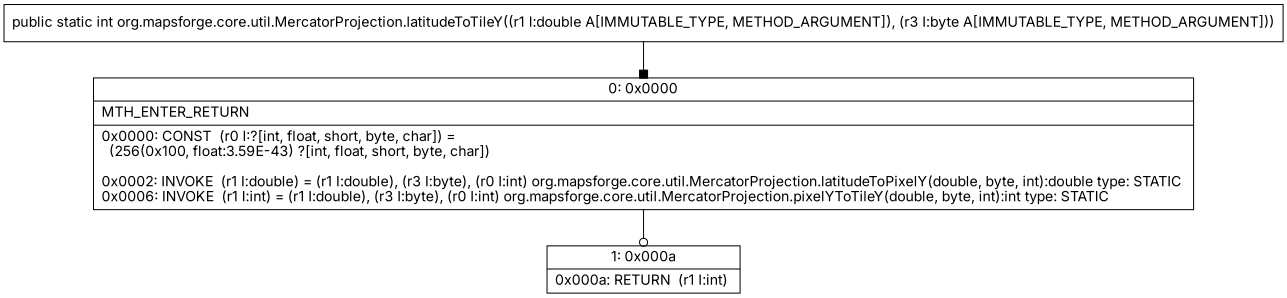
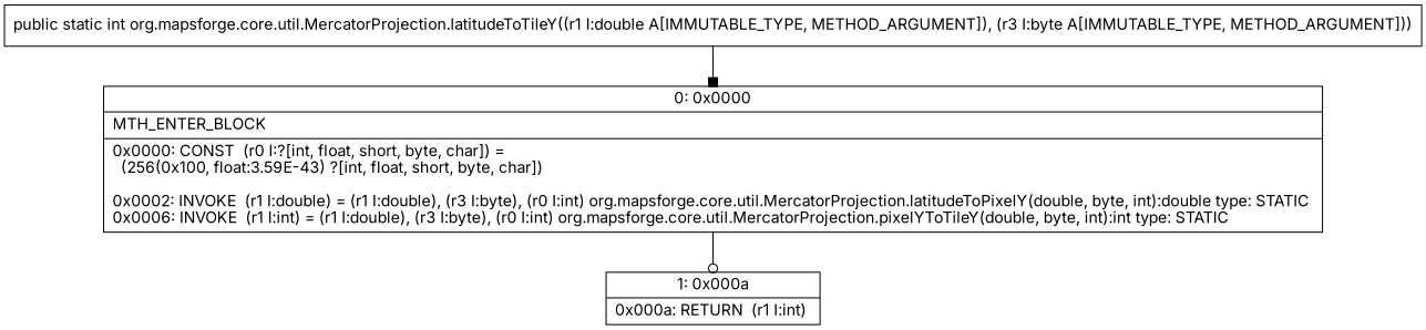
  digraph {
    fontname=Inter
    node [shape=record fontname=Inter]
    edge [fontname=Inter]
-   n1 [label="{0\:\ 0x0000|MTH_ENTER_RETURN\l|0x0000: CONST  (r0 I:?[int, float, short, byte, char]) = \l  (256(0x100, float:3.59E\-43) ?[int, float, short, byte, char])\l \l0x0002: INVOKE  (r1 I:double) = (r1 I:double), (r3 I:byte), (r0 I:int) org.mapsforge.core.util.MercatorProjection.latitudeToPixelY(double, byte, int):double type: STATIC \l0x0006: INVOKE  (r1 I:int) = (r1 I:double), (r3 I:byte), (r0 I:int) org.mapsforge.core.util.MercatorProjection.pixelYToTileY(double, byte, int):int type: STATIC \l}"]
+   n1 [label="{0\:\ 0x0000|MTH_ENTER_BLOCK\l|0x0000: CONST  (r0 I:?[int, float, short, byte, char]) = \l  (256(0x100, float:3.59E\-43) ?[int, float, short, byte, char])\l \l0x0002: INVOKE  (r1 I:double) = (r1 I:double), (r3 I:byte), (r0 I:int) org.mapsforge.core.util.MercatorProjection.latitudeToPixelY(double, byte, int):double type: STATIC \l0x0006: INVOKE  (r1 I:int) = (r1 I:double), (r3 I:byte), (r0 I:int) org.mapsforge.core.util.MercatorProjection.pixelYToTileY(double, byte, int):int type: STATIC \l}"]
    n2 [label="{1\:\ 0x000a|0x000a: RETURN  (r1 I:int) \l}"]
    n3 [label="{public static int org.mapsforge.core.util.MercatorProjection.latitudeToTileY((r1 I:double A[IMMUTABLE_TYPE, METHOD_ARGUMENT]), (r3 I:byte A[IMMUTABLE_TYPE, METHOD_ARGUMENT])) }"]
    n1 -> n2 [arrowhead=odot]
    n3 -> n1 [arrowhead=box]
  }
